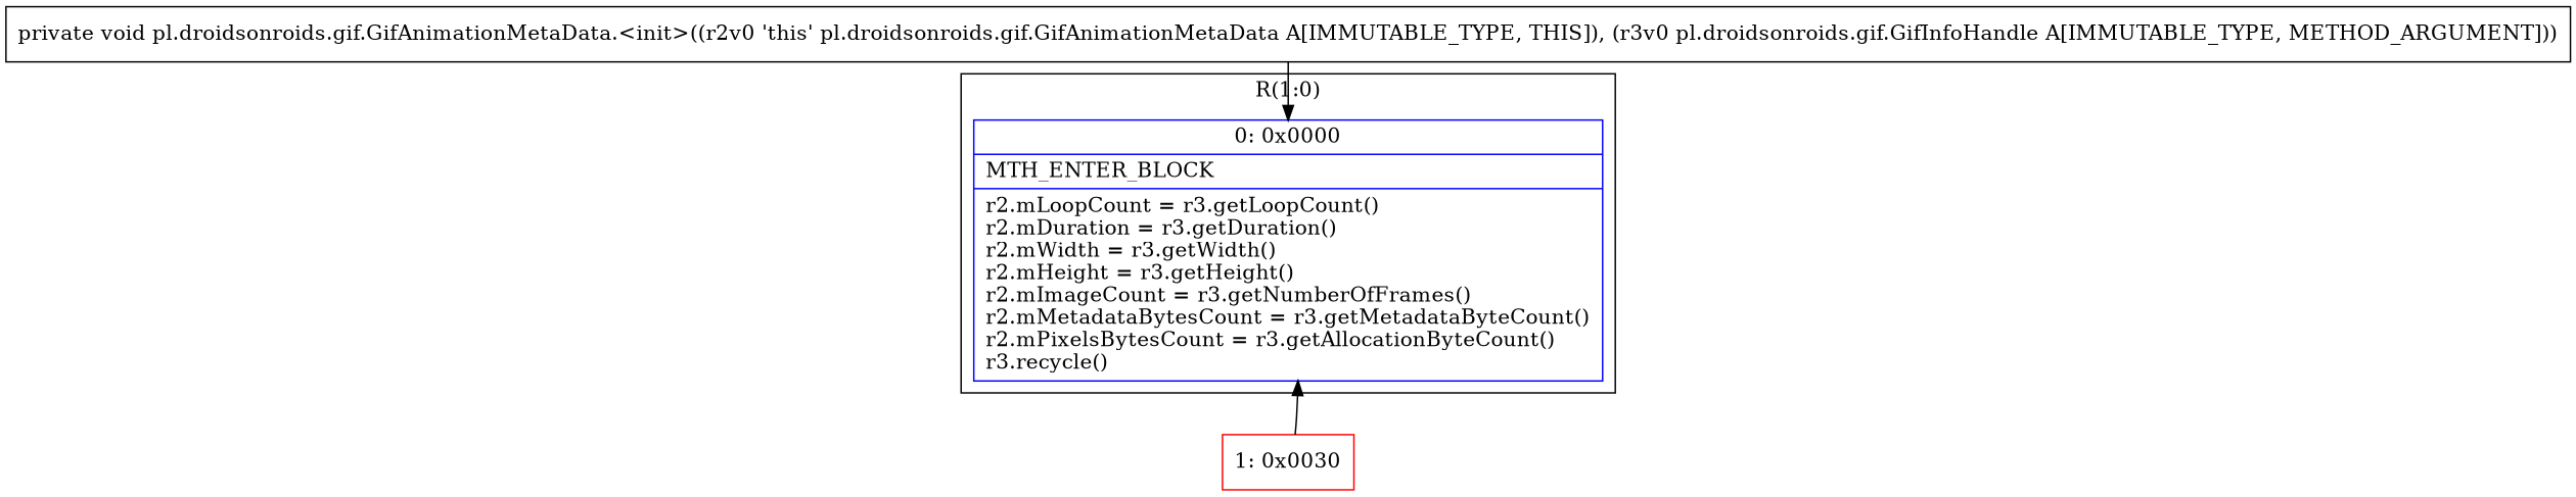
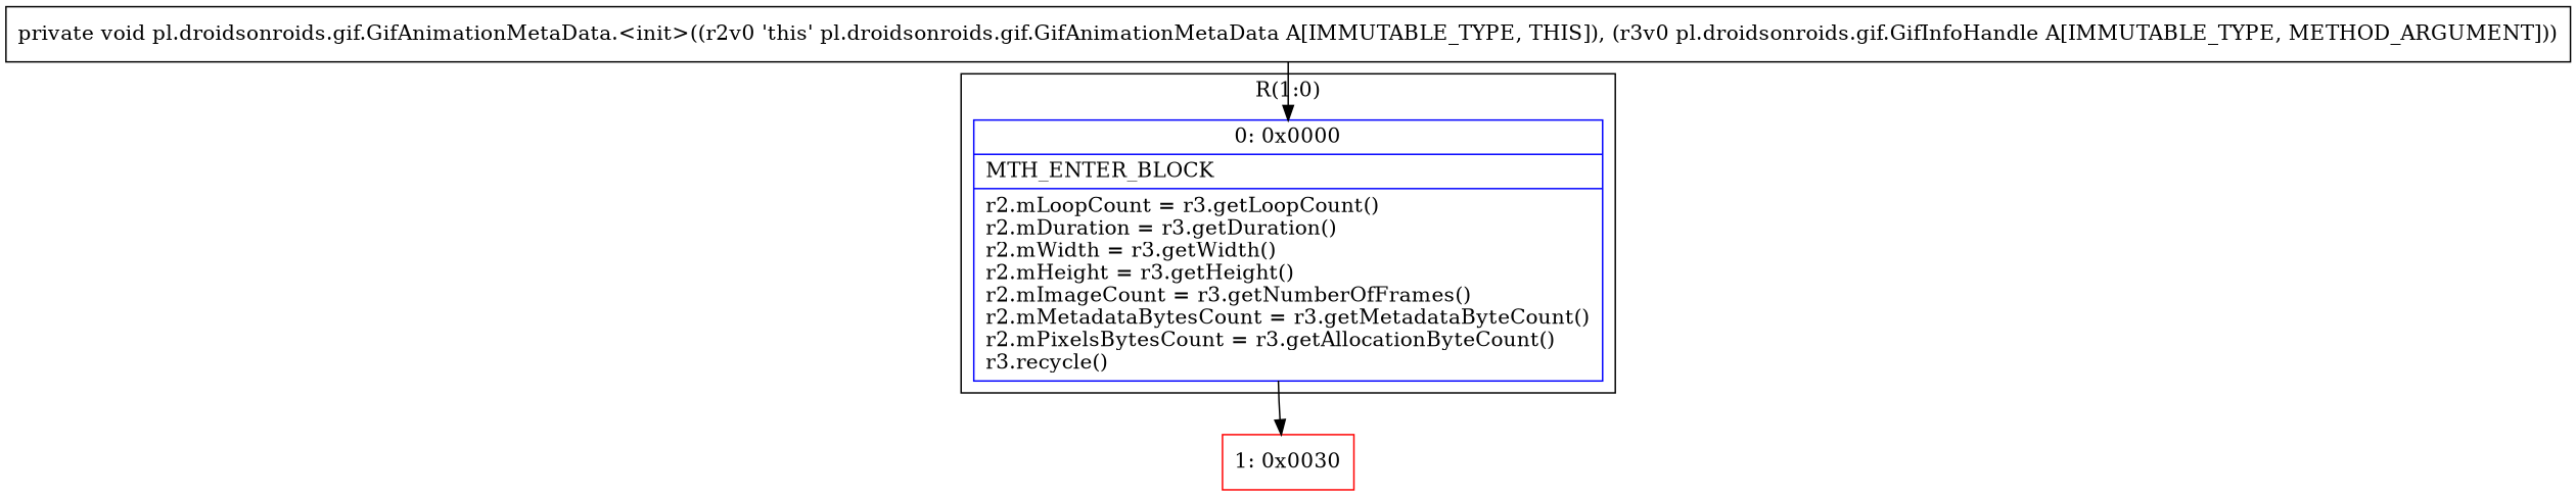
  digraph {
    node [shape=record]
    n1 [color=blue label="{0\:\ 0x0000|MTH_ENTER_BLOCK\l|r2.mLoopCount = r3.getLoopCount()\lr2.mDuration = r3.getDuration()\lr2.mWidth = r3.getWidth()\lr2.mHeight = r3.getHeight()\lr2.mImageCount = r3.getNumberOfFrames()\lr2.mMetadataBytesCount = r3.getMetadataByteCount()\lr2.mPixelsBytesCount = r3.getAllocationByteCount()\lr3.recycle()\l}"]
    n2 [color=red label="{1\:\ 0x0030}"]
    n3 [label="{private void pl.droidsonroids.gif.GifAnimationMetaData.\<init\>((r2v0 'this' pl.droidsonroids.gif.GifAnimationMetaData A[IMMUTABLE_TYPE, THIS]), (r3v0 pl.droidsonroids.gif.GifInfoHandle A[IMMUTABLE_TYPE, METHOD_ARGUMENT])) }"]
    subgraph cluster_1 {
      label="R(1:0)"
      n1
    }
-   n2 -> n1
+   n1 -> n2
    n3 -> n1
  }
